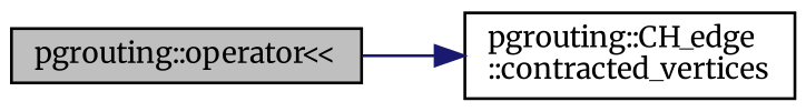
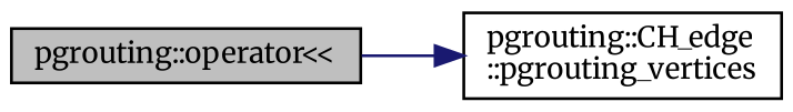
  digraph {
    rankdir=LR
    fontname=Merriweather
    node [color=black fontname=Merriweather fontsize=10 shape=record style=filled]
    n1 [fillcolor=grey75 fontcolor=black height=0.2 label="pgrouting::operator\<\<" width=0.4]
-   n2 [fillcolor=white height=0.2 label="pgrouting::CH_edge\l::contracted_vertices" width=0.4]
+   n2 [fillcolor=white height=0.2 label="pgrouting::CH_edge\l::pgrouting_vertices" width=0.4]
    n1 -> n2 [color=midnightblue fontname=Merriweather fontsize=10 labelfontname=Helvetica labelfontsize=10 style=solid]
  }
